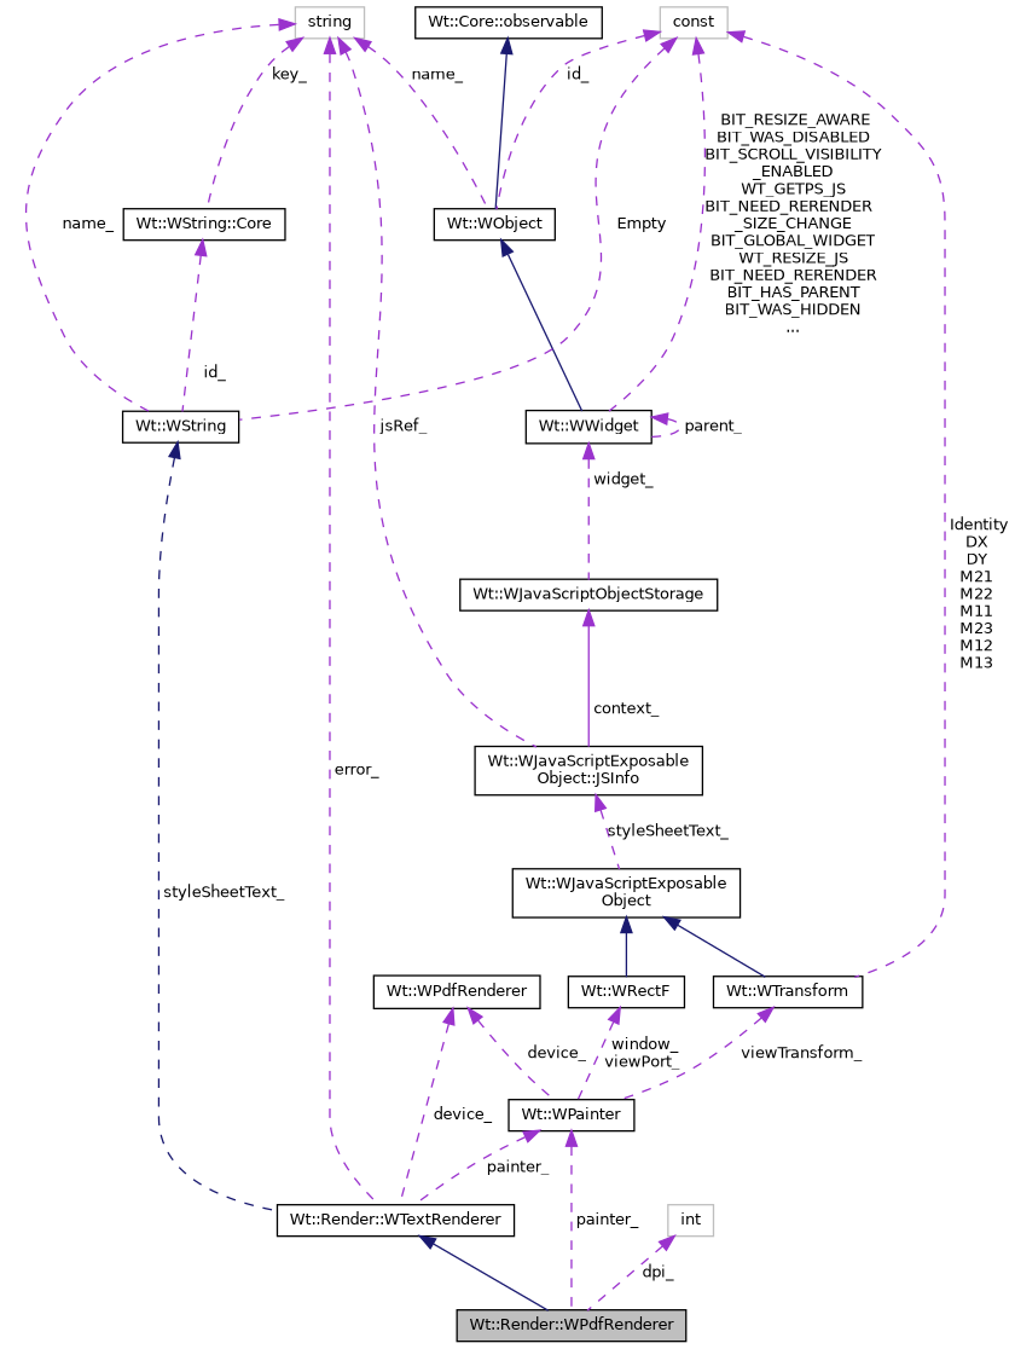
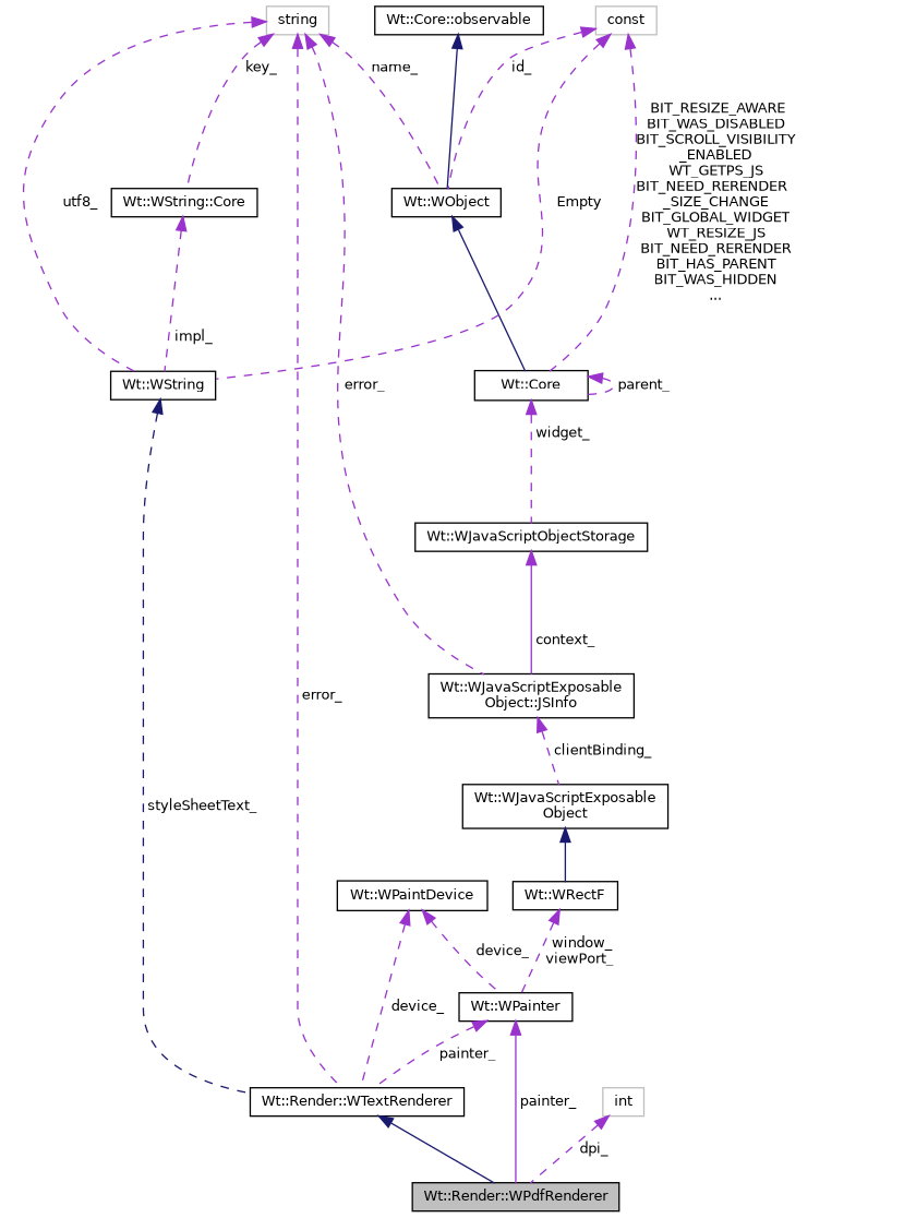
  digraph {
    node [color=black fillcolor=white fontname=Helvetica fontsize=10 shape=record style=filled]
    edge [color=darkorchid3 dir=back fontname=Helvetica fontsize=10 labelfontname=Helvetica labelfontsize=10 style=dashed]
    n1 [fillcolor=grey75 fontcolor=black height=0.2 label="Wt::Render::WPdfRenderer" width=0.4]
    n2 [height=0.2 label="Wt::Render::WTextRenderer" width=0.4]
    n3 [height=0.2 label="Wt::WPainter" width=0.4]
-   n4 [height=0.2 label="Wt::WPdfRenderer" width=0.4]
-   n5 [height=0.2 label="Wt::WTransform" width=0.4]
+   n4 [height=0.2 label="Wt::WPaintDevice" width=0.4]
    n6 [height=0.2 label="Wt::WJavaScriptExposable\lObject" width=0.4]
    n7 [height=0.2 label="Wt::WRectF" width=0.4]
    n8 [height=0.2 label="Wt::WJavaScriptExposable\lObject::JSInfo" width=0.4]
    n9 [color=grey75 height=0.2 label=string width=0.4]
    n10 [height=0.2 label="Wt::WObject" width=0.4]
    n11 [height=0.2 label="Wt::WString" width=0.4]
    n12 [height=0.2 label="Wt::WString::Core" width=0.4]
-   n13 [height=0.2 label="Wt::WWidget" width=0.4]
+   n13 [height=0.2 label="Wt::Core" width=0.4]
    n14 [height=0.2 label="Wt::WJavaScriptObjectStorage" width=0.4]
    n15 [height=0.2 label="Wt::Core::observable" width=0.4]
    n16 [color=grey75 height=0.2 label=const width=0.4]
    n17 [color=grey75 height=0.2 label=int width=0.4]
    n2 -> n1 [color=midnightblue style=solid]
-   n3 -> n1 [label=" painter_"]
+   n3 -> n1 [label=" painter_" style=solid]
    n3 -> n2 [label=" painter_"]
    n4 -> n2 [label=" device_"]
    n4 -> n3 [label=" device_"]
-   n5 -> n3 [label=" viewTransform_"]
-   n6 -> n5 [color=midnightblue style=solid]
    n6 -> n7 [color=midnightblue style=solid]
    n7 -> n3 [label=" window_\nviewPort_"]
-   n8 -> n6 [label=" styleSheetText_"]
+   n8 -> n6 [label=" clientBinding_"]
    n9 -> n2 [label=" error_"]
-   n9 -> n8 [label=" jsRef_"]
+   n9 -> n8 [label=" error_"]
    n9 -> n10 [label=" name_"]
-   n9 -> n11 [label=" name_"]
+   n9 -> n11 [label=" utf8_"]
    n9 -> n12 [label=" key_"]
    n10 -> n13 [color=midnightblue style=solid]
    n11 -> n2 [color=midnightblue label=" styleSheetText_"]
-   n12 -> n11 [label=" id_"]
+   n12 -> n11 [label=" impl_"]
    n13 -> n13 [label=" parent_"]
    n13 -> n14 [label=" widget_"]
    n14 -> n8 [label=" context_" style=solid]
    n15 -> n10 [color=midnightblue style=solid]
-   n16 -> n5 [label=" Identity\nDX\nDY\nM21\nM22\nM11\nM23\nM12\nM13"]
    n16 -> n10 [label=" id_"]
    n16 -> n11 [label=" Empty"]
    n16 -> n13 [label=" BIT_RESIZE_AWARE\nBIT_WAS_DISABLED\nBIT_SCROLL_VISIBILITY\l_ENABLED\nWT_GETPS_JS\nBIT_NEED_RERENDER\l_SIZE_CHANGE\nBIT_GLOBAL_WIDGET\nWT_RESIZE_JS\nBIT_NEED_RERENDER\nBIT_HAS_PARENT\nBIT_WAS_HIDDEN\n..."]
    n17 -> n1 [label=" dpi_"]
  }
